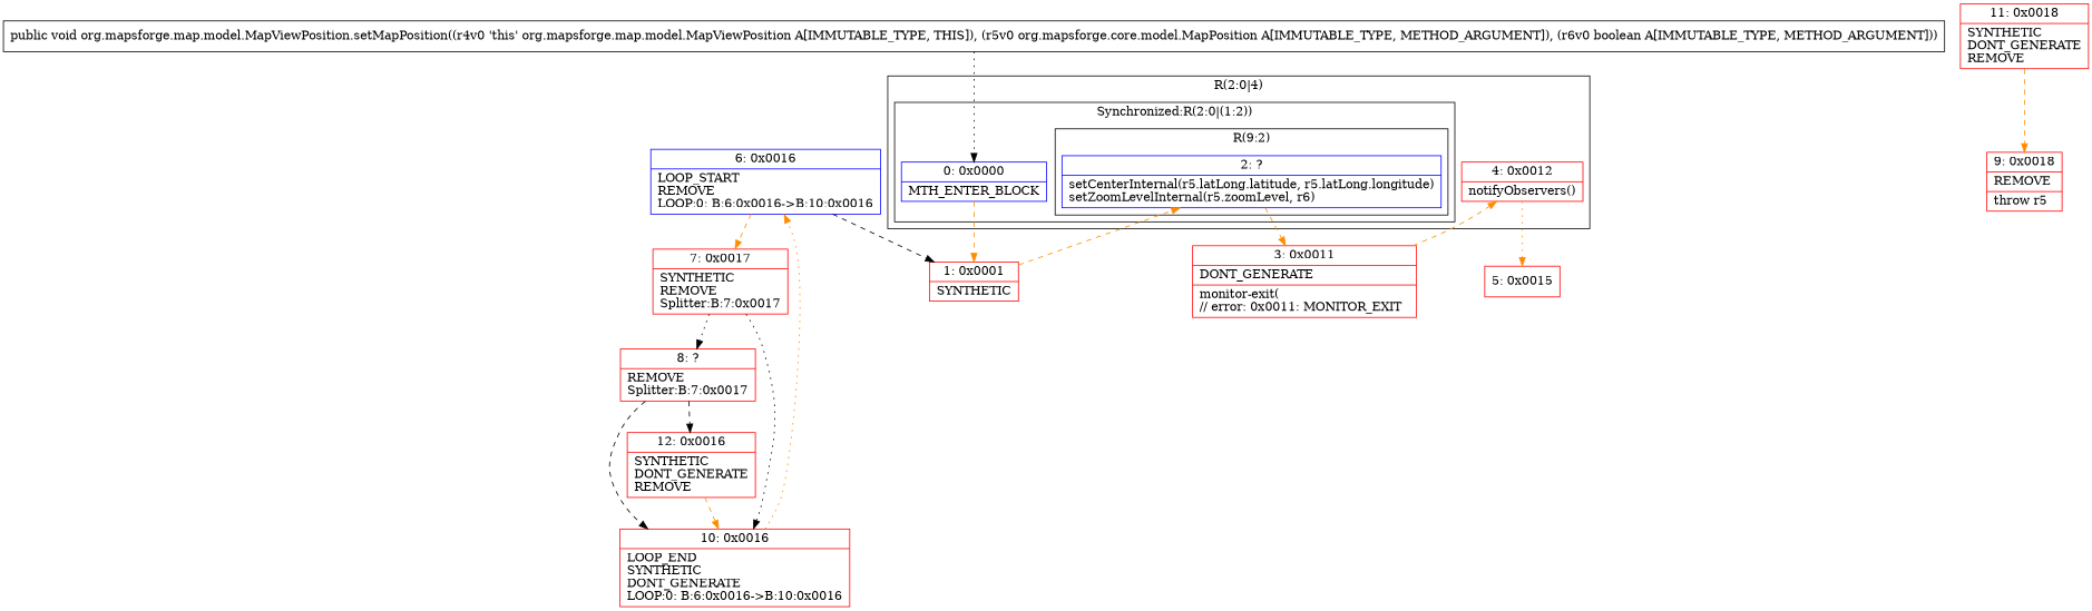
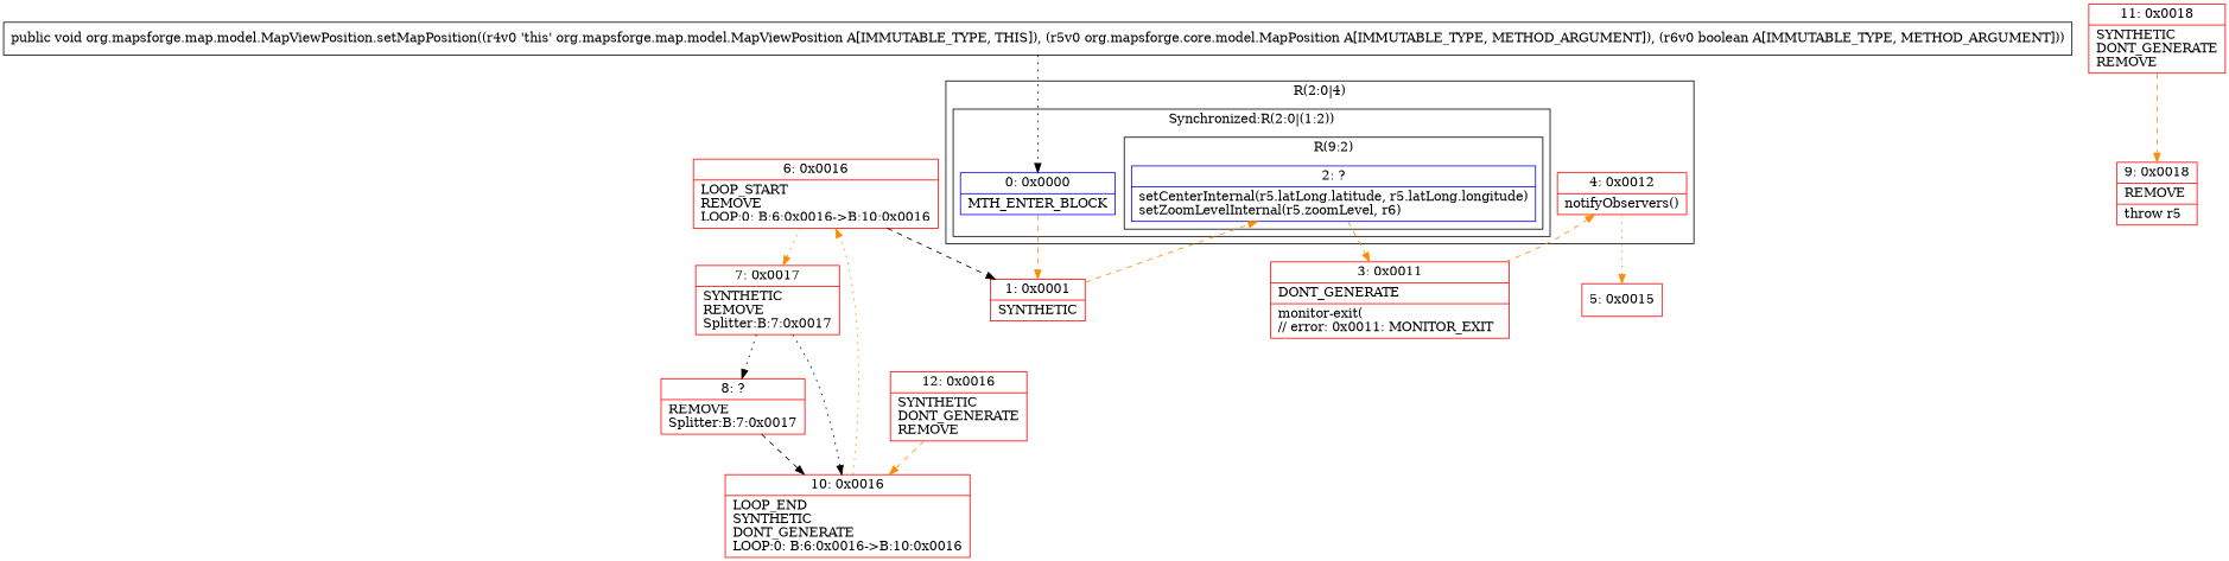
  digraph {
    node [color=red shape=record]
    edge [color=darkorange style=dashed]
    n1 [color=blue label="{2\:\ ?|setCenterInternal(r5.latLong.latitude, r5.latLong.longitude)\lsetZoomLevelInternal(r5.zoomLevel, r6)\l}"]
    n2 [color=blue label="{0\:\ 0x0000|MTH_ENTER_BLOCK\l}"]
    n3 [label="{4\:\ 0x0012|notifyObservers()\l}"]
    n4 [label="{3\:\ 0x0011|DONT_GENERATE\l|monitor\-exit(\l\/\/ error: 0x0011: MONITOR_EXIT  \l}"]
    n5 [label="{1\:\ 0x0001|SYNTHETIC\l}"]
    n6 [label="{5\:\ 0x0015}"]
-   n7 [color=blue label="{6\:\ 0x0016|LOOP_START\lREMOVE\lLOOP:0: B:6:0x0016\-\>B:10:0x0016\l}"]
+   n7 [label="{6\:\ 0x0016|LOOP_START\lREMOVE\lLOOP:0: B:6:0x0016\-\>B:10:0x0016\l}"]
    n8 [label="{7\:\ 0x0017|SYNTHETIC\lREMOVE\lSplitter:B:7:0x0017\l}"]
    n9 [label="{8\:\ ?|REMOVE\lSplitter:B:7:0x0017\l}"]
    n10 [label="{10\:\ 0x0016|LOOP_END\lSYNTHETIC\lDONT_GENERATE\lLOOP:0: B:6:0x0016\-\>B:10:0x0016\l}"]
    n11 [label="{12\:\ 0x0016|SYNTHETIC\lDONT_GENERATE\lREMOVE\l}"]
    n12 [label="{11\:\ 0x0018|SYNTHETIC\lDONT_GENERATE\lREMOVE\l}"]
    n13 [label="{9\:\ 0x0018|REMOVE\l|throw r5\l}"]
    n14 [label="{public void org.mapsforge.map.model.MapViewPosition.setMapPosition((r4v0 'this' org.mapsforge.map.model.MapViewPosition A[IMMUTABLE_TYPE, THIS]), (r5v0 org.mapsforge.core.model.MapPosition A[IMMUTABLE_TYPE, METHOD_ARGUMENT]), (r6v0 boolean A[IMMUTABLE_TYPE, METHOD_ARGUMENT])) }" color=""]
    subgraph cluster_1 {
      label="R(2:0|4)"
      n3
      subgraph cluster_2 {
        label="Synchronized:R(2:0|(1:2))"
        n2
        subgraph cluster_3 {
          label="R(9:2)"
          n1
        }
      }
    }
    n1 -> n4
    n2 -> n5
    n3 -> n6 [style=dotted]
    n4 -> n3
    n5 -> n1
    n7 -> n5 [color=black]
-   n7 -> n8
+   n7 -> n8 [style=dotted]
    n8 -> n9 [color=black style=dotted]
    n8 -> n10 [color=black style=dotted]
    n9 -> n10 [color=black]
-   n9 -> n11 [color=black]
    n10 -> n7 [style=dotted]
    n11 -> n10
    n12 -> n13
    n14 -> n2 [color=black style=dotted]
  }
